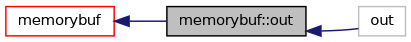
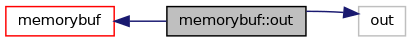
  digraph {
    rankdir=LR
    node [fontname=Helvetica fontsize=10 shape=record]
    edge [color=midnightblue dir=back fontname=Helvetica fontsize=10 labelfontname=Helvetica labelfontsize=10 style=solid]
    n1 [color=black fillcolor=grey75 fontcolor=black height=0.2 label="memorybuf::out" style=filled width=0.4]
    n2 [color=grey75 height=0.2 label=out width=0.4]
    n3 [color=red height=0.2 label=memorybuf width=0.4]
-   n1 -> n2
+   n2 -> n1
    n3 -> n1
  }
